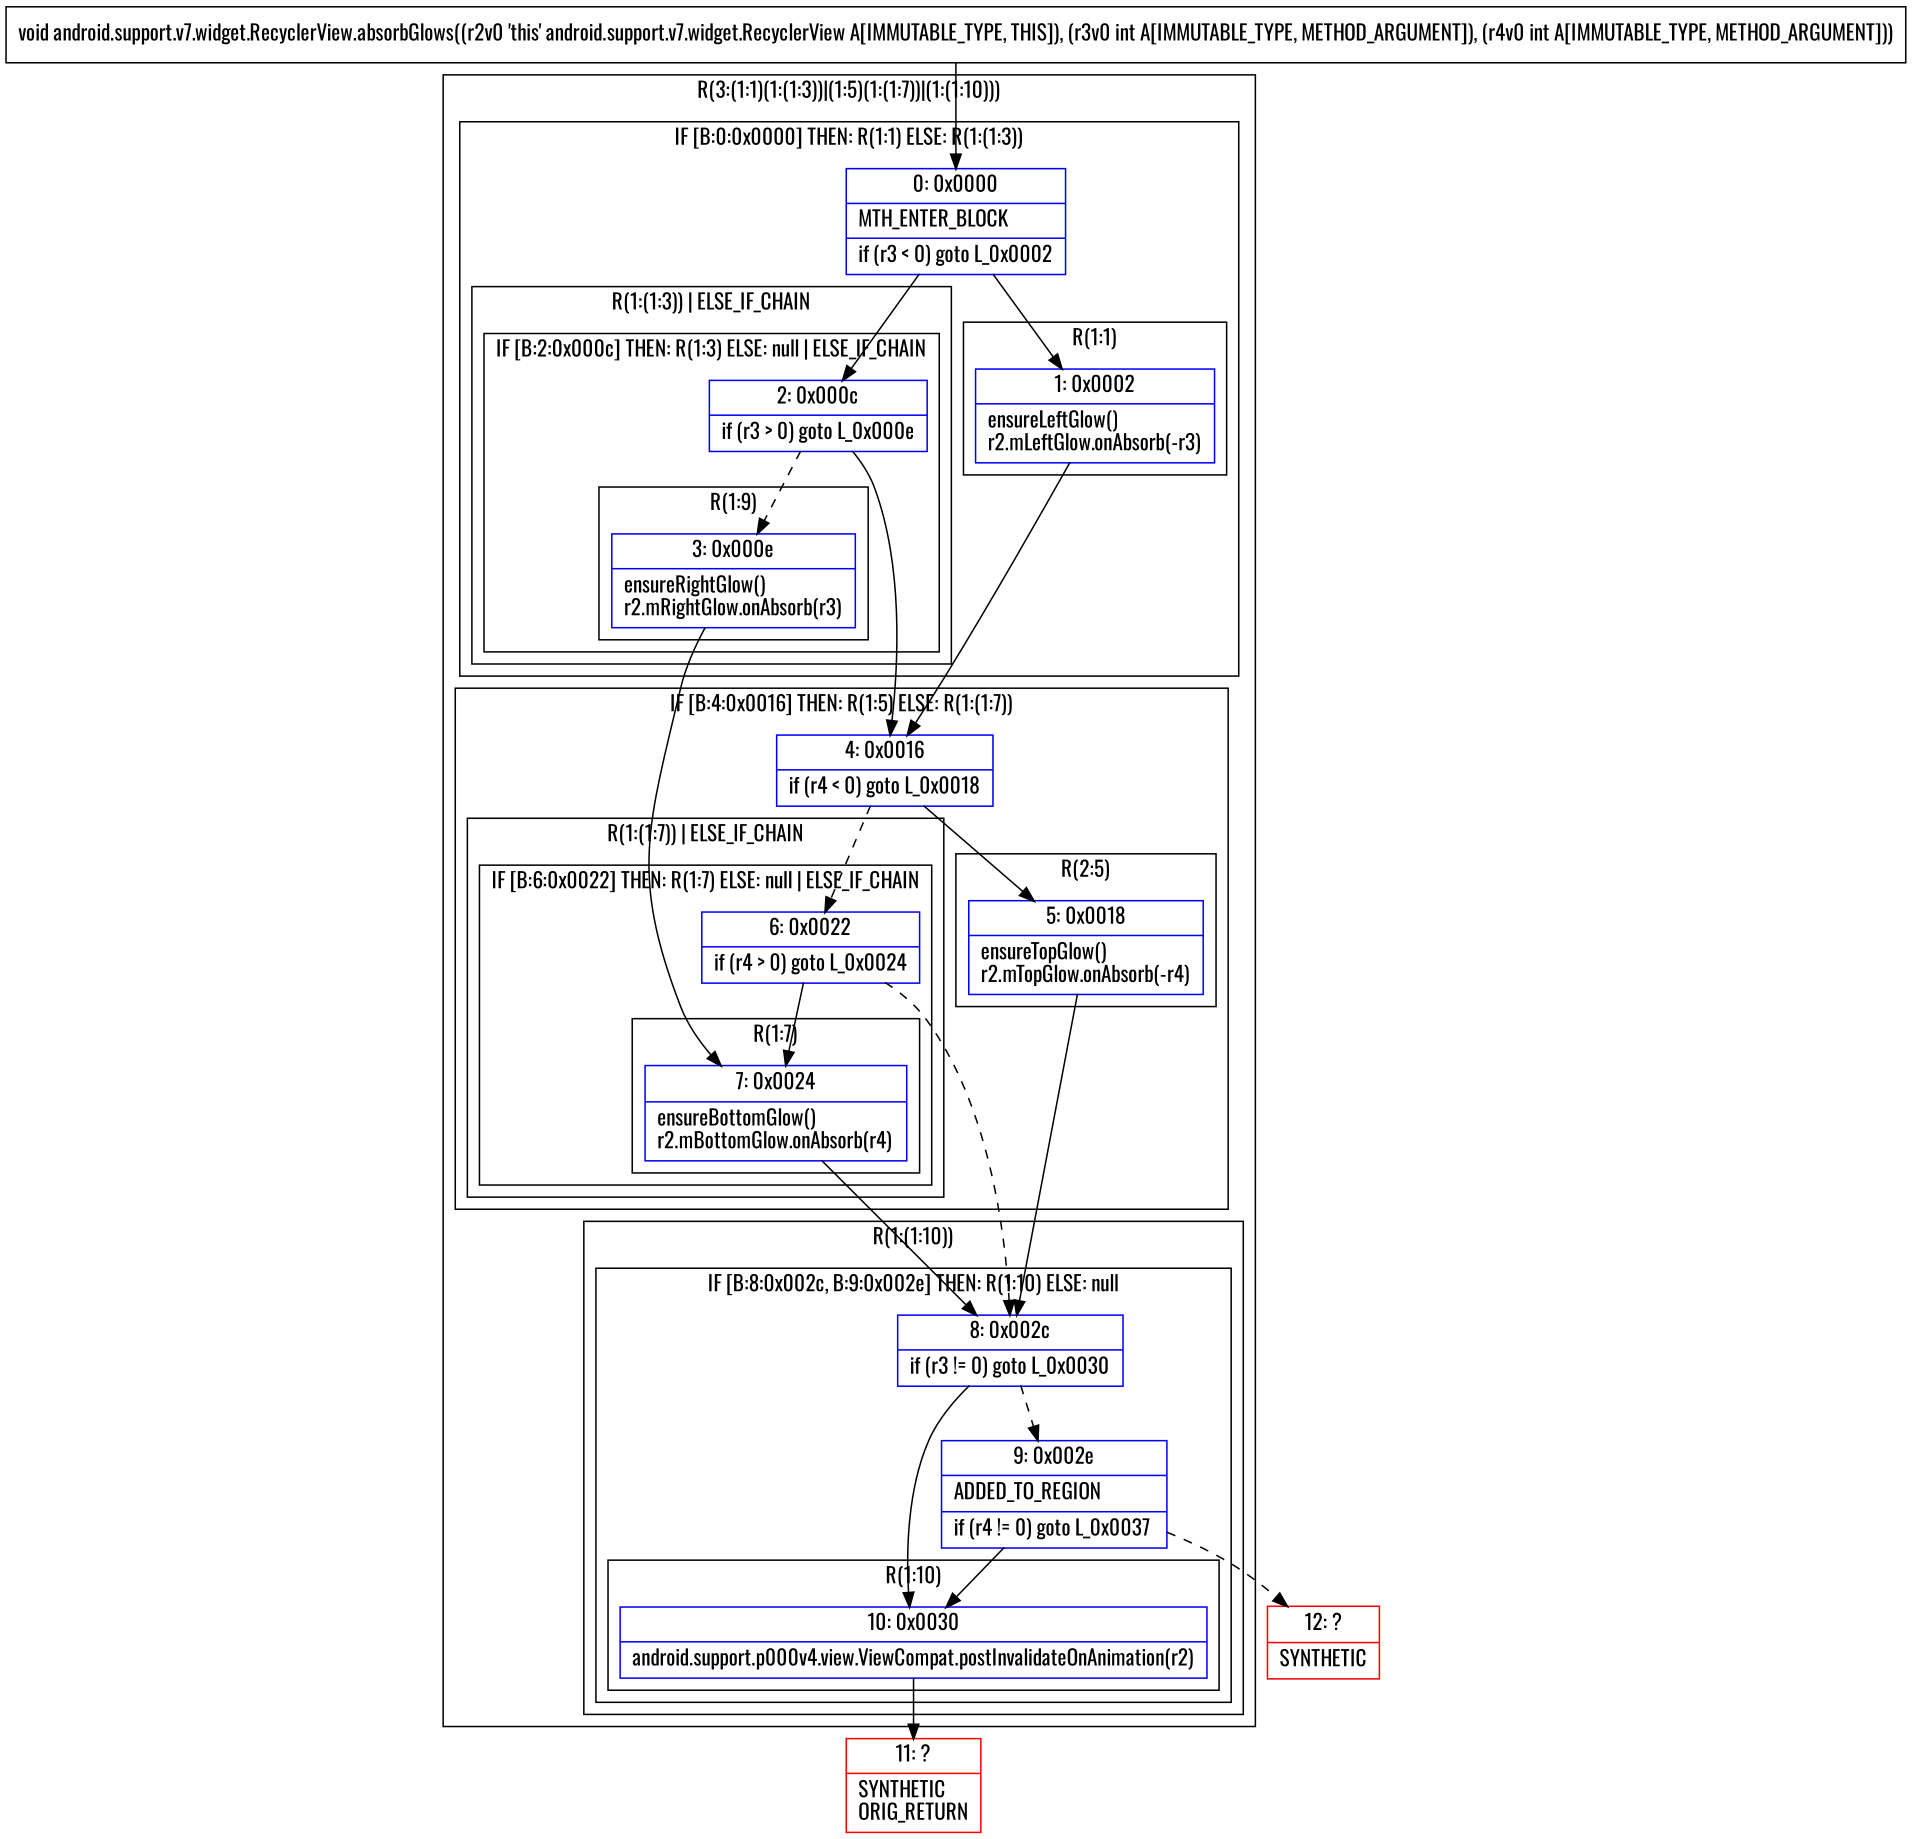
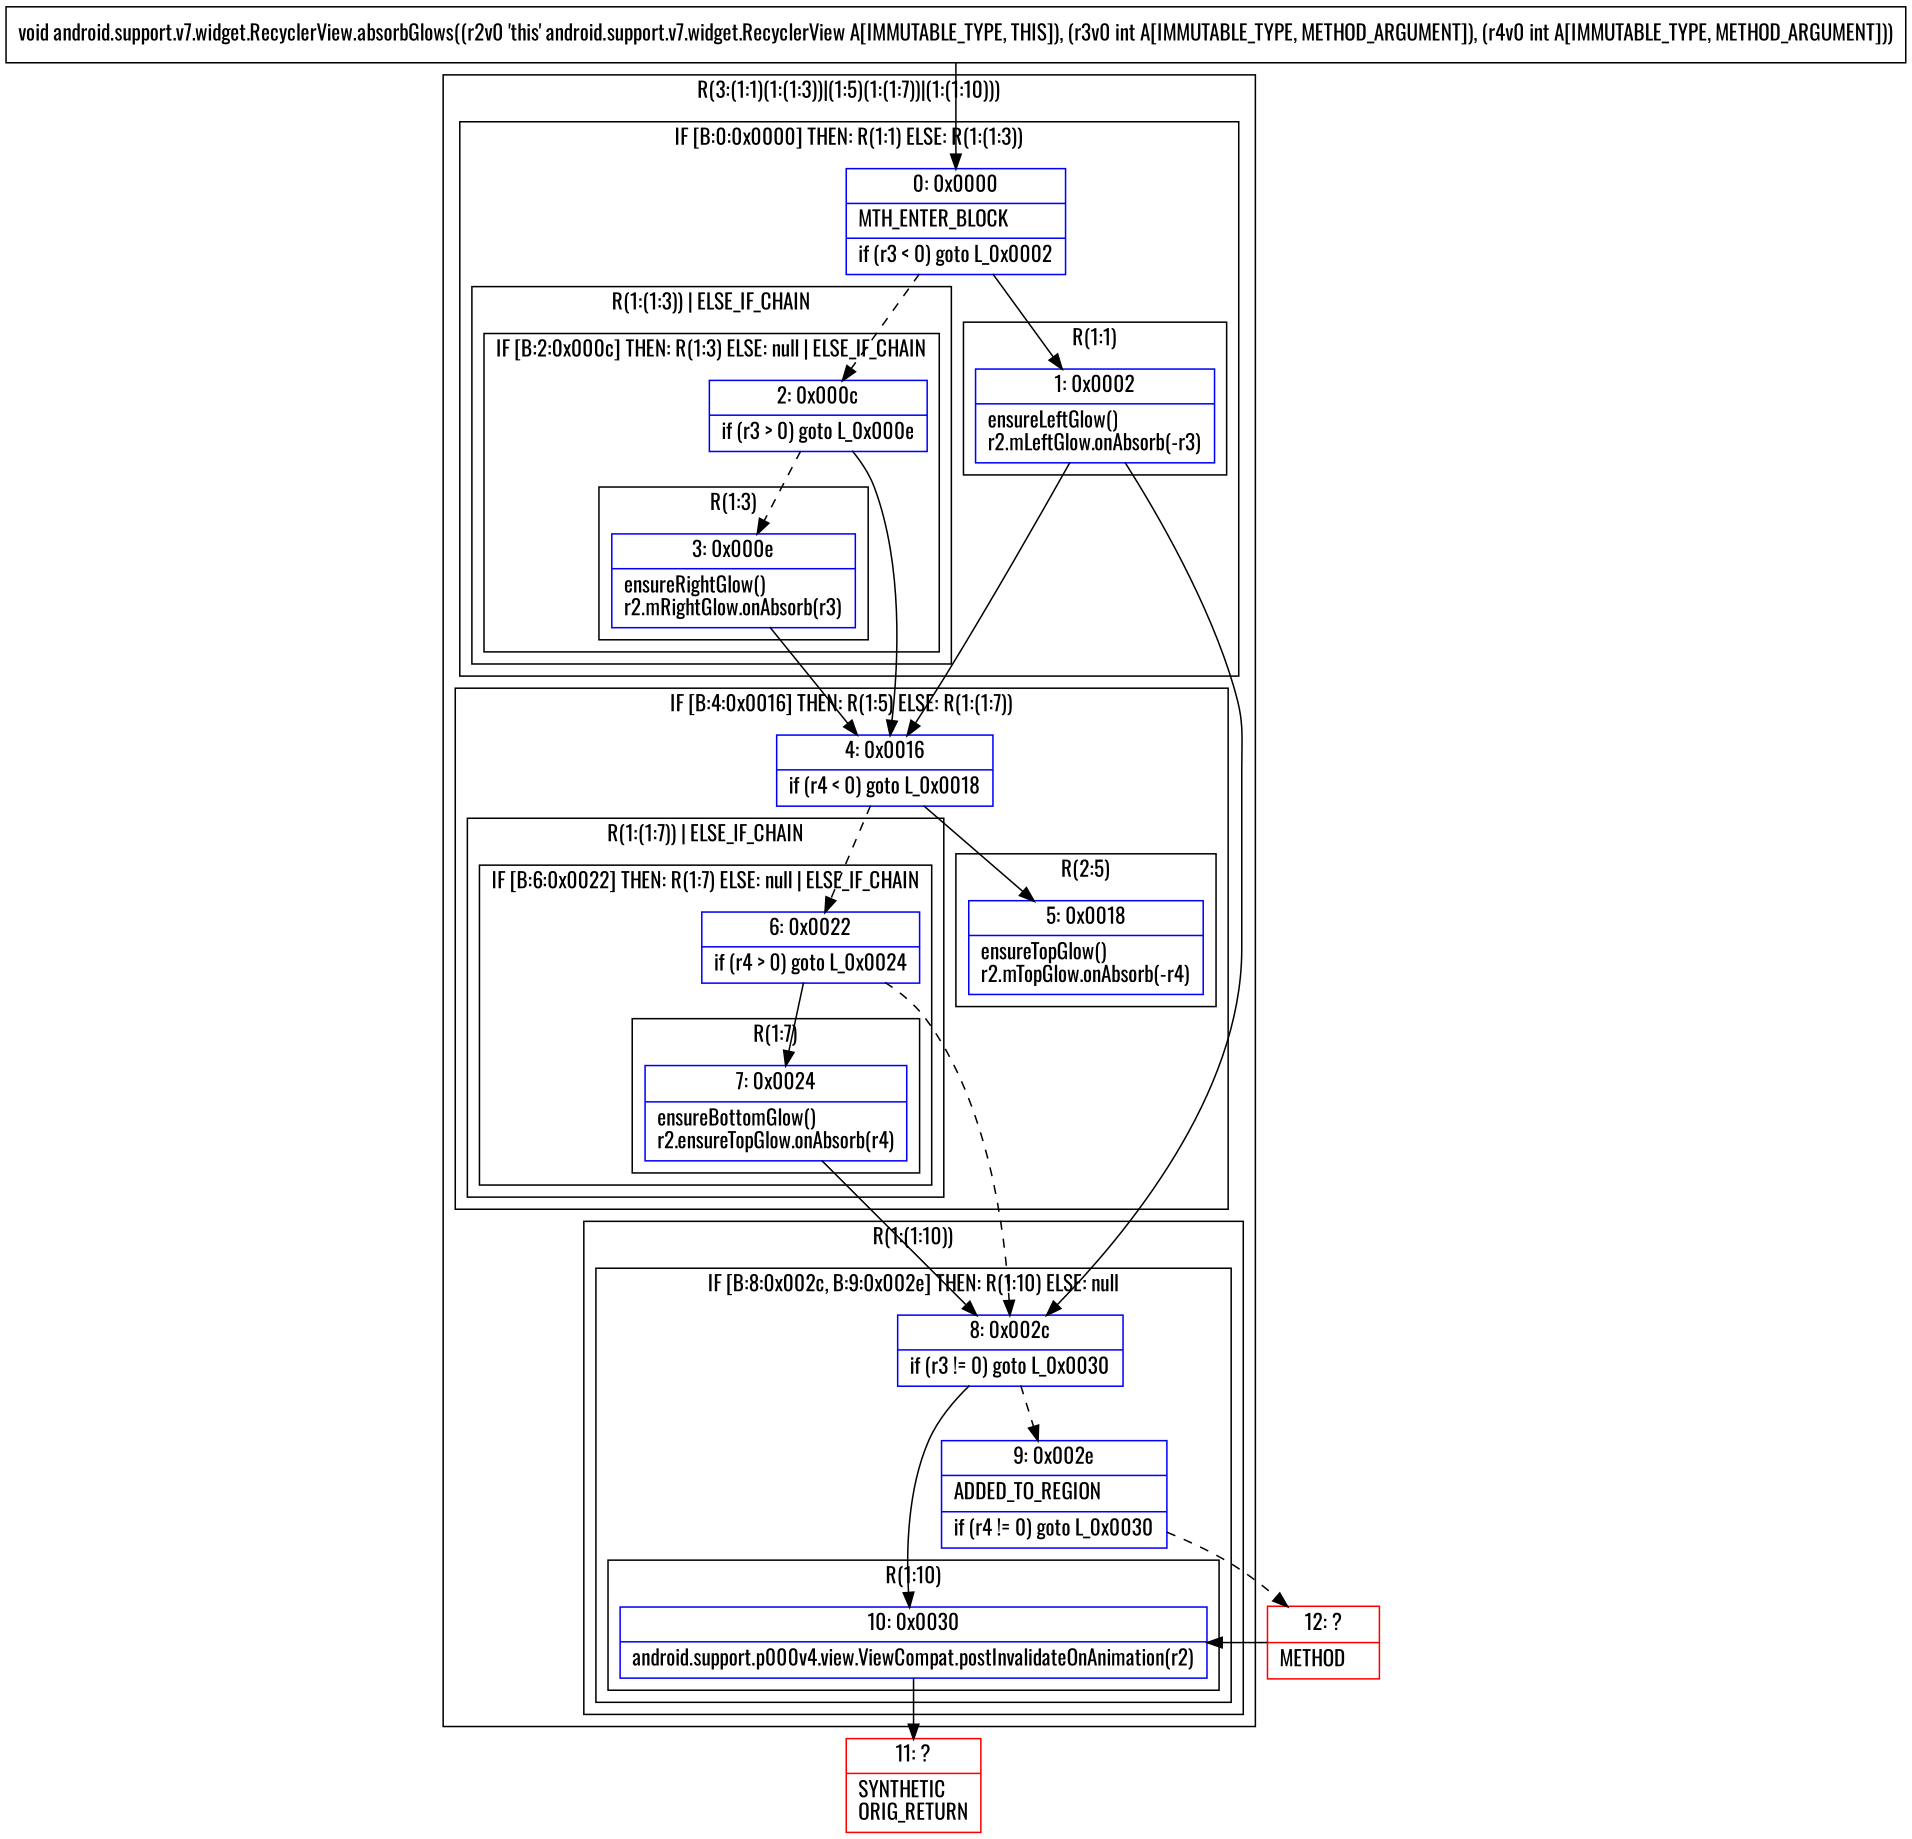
  digraph {
    fontname=Oswald
    node [color=blue fontname=Oswald shape=record]
    edge [fontname=Oswald]
    n1 [label="{1\:\ 0x0002|ensureLeftGlow()\lr2.mLeftGlow.onAbsorb(\-r3)\l}"]
    n2 [label="{3\:\ 0x000e|ensureRightGlow()\lr2.mRightGlow.onAbsorb(r3)\l}"]
    n3 [label="{2\:\ 0x000c|if (r3 \> 0) goto L_0x000e\l}"]
    n4 [label="{0\:\ 0x0000|MTH_ENTER_BLOCK\l|if (r3 \< 0) goto L_0x0002\l}"]
    n5 [label="{5\:\ 0x0018|ensureTopGlow()\lr2.mTopGlow.onAbsorb(\-r4)\l}"]
-   n6 [label="{7\:\ 0x0024|ensureBottomGlow()\lr2.mBottomGlow.onAbsorb(r4)\l}"]
+   n6 [label="{7\:\ 0x0024|ensureBottomGlow()\lr2.ensureTopGlow.onAbsorb(r4)\l}"]
    n7 [label="{6\:\ 0x0022|if (r4 \> 0) goto L_0x0024\l}"]
    n8 [label="{4\:\ 0x0016|if (r4 \< 0) goto L_0x0018\l}"]
    n9 [label="{10\:\ 0x0030|android.support.p000v4.view.ViewCompat.postInvalidateOnAnimation(r2)\l}"]
    n10 [label="{8\:\ 0x002c|if (r3 != 0) goto L_0x0030\l}"]
-   n11 [label="{9\:\ 0x002e|ADDED_TO_REGION\l|if (r4 != 0) goto L_0x0037\l}"]
+   n11 [label="{9\:\ 0x002e|ADDED_TO_REGION\l|if (r4 != 0) goto L_0x0030\l}"]
    n12 [color=red label="{11\:\ ?|SYNTHETIC\lORIG_RETURN\l}"]
-   n13 [color=red label="{12\:\ ?|SYNTHETIC\l}"]
+   n13 [color=red label="{12\:\ ?|METHOD\l}"]
    n14 [label="{void android.support.v7.widget.RecyclerView.absorbGlows((r2v0 'this' android.support.v7.widget.RecyclerView A[IMMUTABLE_TYPE, THIS]), (r3v0 int A[IMMUTABLE_TYPE, METHOD_ARGUMENT]), (r4v0 int A[IMMUTABLE_TYPE, METHOD_ARGUMENT])) }" color=""]
    subgraph cluster_1 {
      label="R(3:(1:1)(1:(1:3))|(1:5)(1:(1:7))|(1:(1:10)))"
      subgraph cluster_2 {
        label="IF [B:0:0x0000] THEN: R(1:1) ELSE: R(1:(1:3))"
        n4
        subgraph cluster_3 {
          label="R(1:1)"
          n1
        }
        subgraph cluster_4 {
          label="R(1:(1:3)) | ELSE_IF_CHAIN\l"
          subgraph cluster_5 {
            label="IF [B:2:0x000c] THEN: R(1:3) ELSE: null | ELSE_IF_CHAIN\l"
            n3
            subgraph cluster_6 {
-             label="R(1:9)"
+             label="R(1:3)"
              n2
            }
          }
        }
      }
      subgraph cluster_7 {
        label="IF [B:4:0x0016] THEN: R(1:5) ELSE: R(1:(1:7))"
        n8
        subgraph cluster_8 {
          label="R(2:5)"
          n5
        }
        subgraph cluster_9 {
          label="R(1:(1:7)) | ELSE_IF_CHAIN\l"
          subgraph cluster_10 {
            label="IF [B:6:0x0022] THEN: R(1:7) ELSE: null | ELSE_IF_CHAIN\l"
            n7
            subgraph cluster_11 {
              label="R(1:7)"
              n6
            }
          }
        }
      }
      subgraph cluster_12 {
        label="R(1:(1:10))"
        subgraph cluster_13 {
          label="IF [B:8:0x002c, B:9:0x002e] THEN: R(1:10) ELSE: null"
          n10
          n11
          subgraph cluster_14 {
            label="R(1:10)"
            n9
          }
        }
      }
    }
    n1 -> n8
-   n2 -> n6
+   n2 -> n8
    n3 -> n2 [style=dashed]
    n3 -> n8 [style=solid]
    n4 -> n1
-   n4 -> n3 [style=solid]
-   n5 -> n10
+   n4 -> n3 [style=dashed]
+   n1 -> n10
    n6 -> n10
    n7 -> n6
    n7 -> n10 [style=dashed]
    n8 -> n5
    n8 -> n7 [style=dashed]
    n9 -> n12
    n10 -> n9
    n10 -> n11 [style=dashed]
-   n11 -> n9
+   n13 -> n9
    n11 -> n13 [style=dashed]
    n14 -> n4
  }
